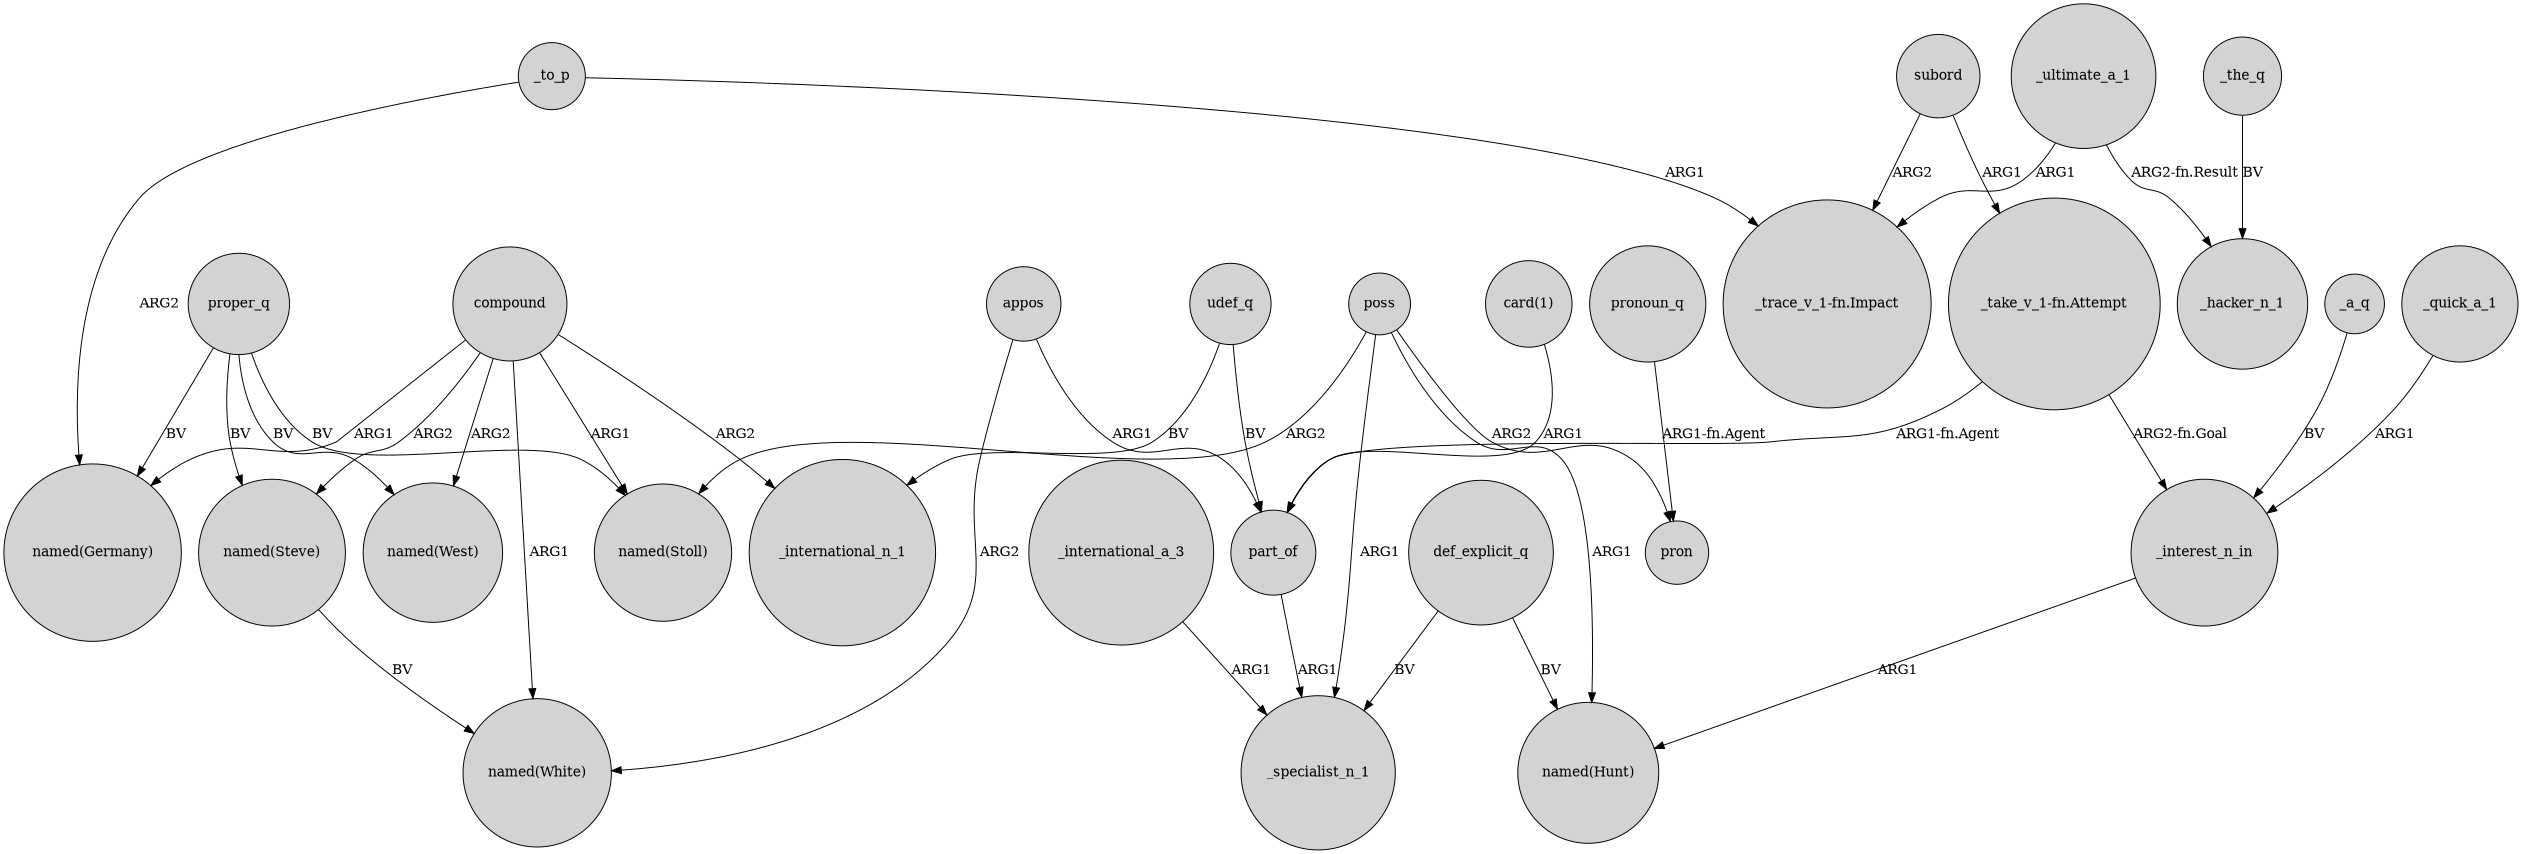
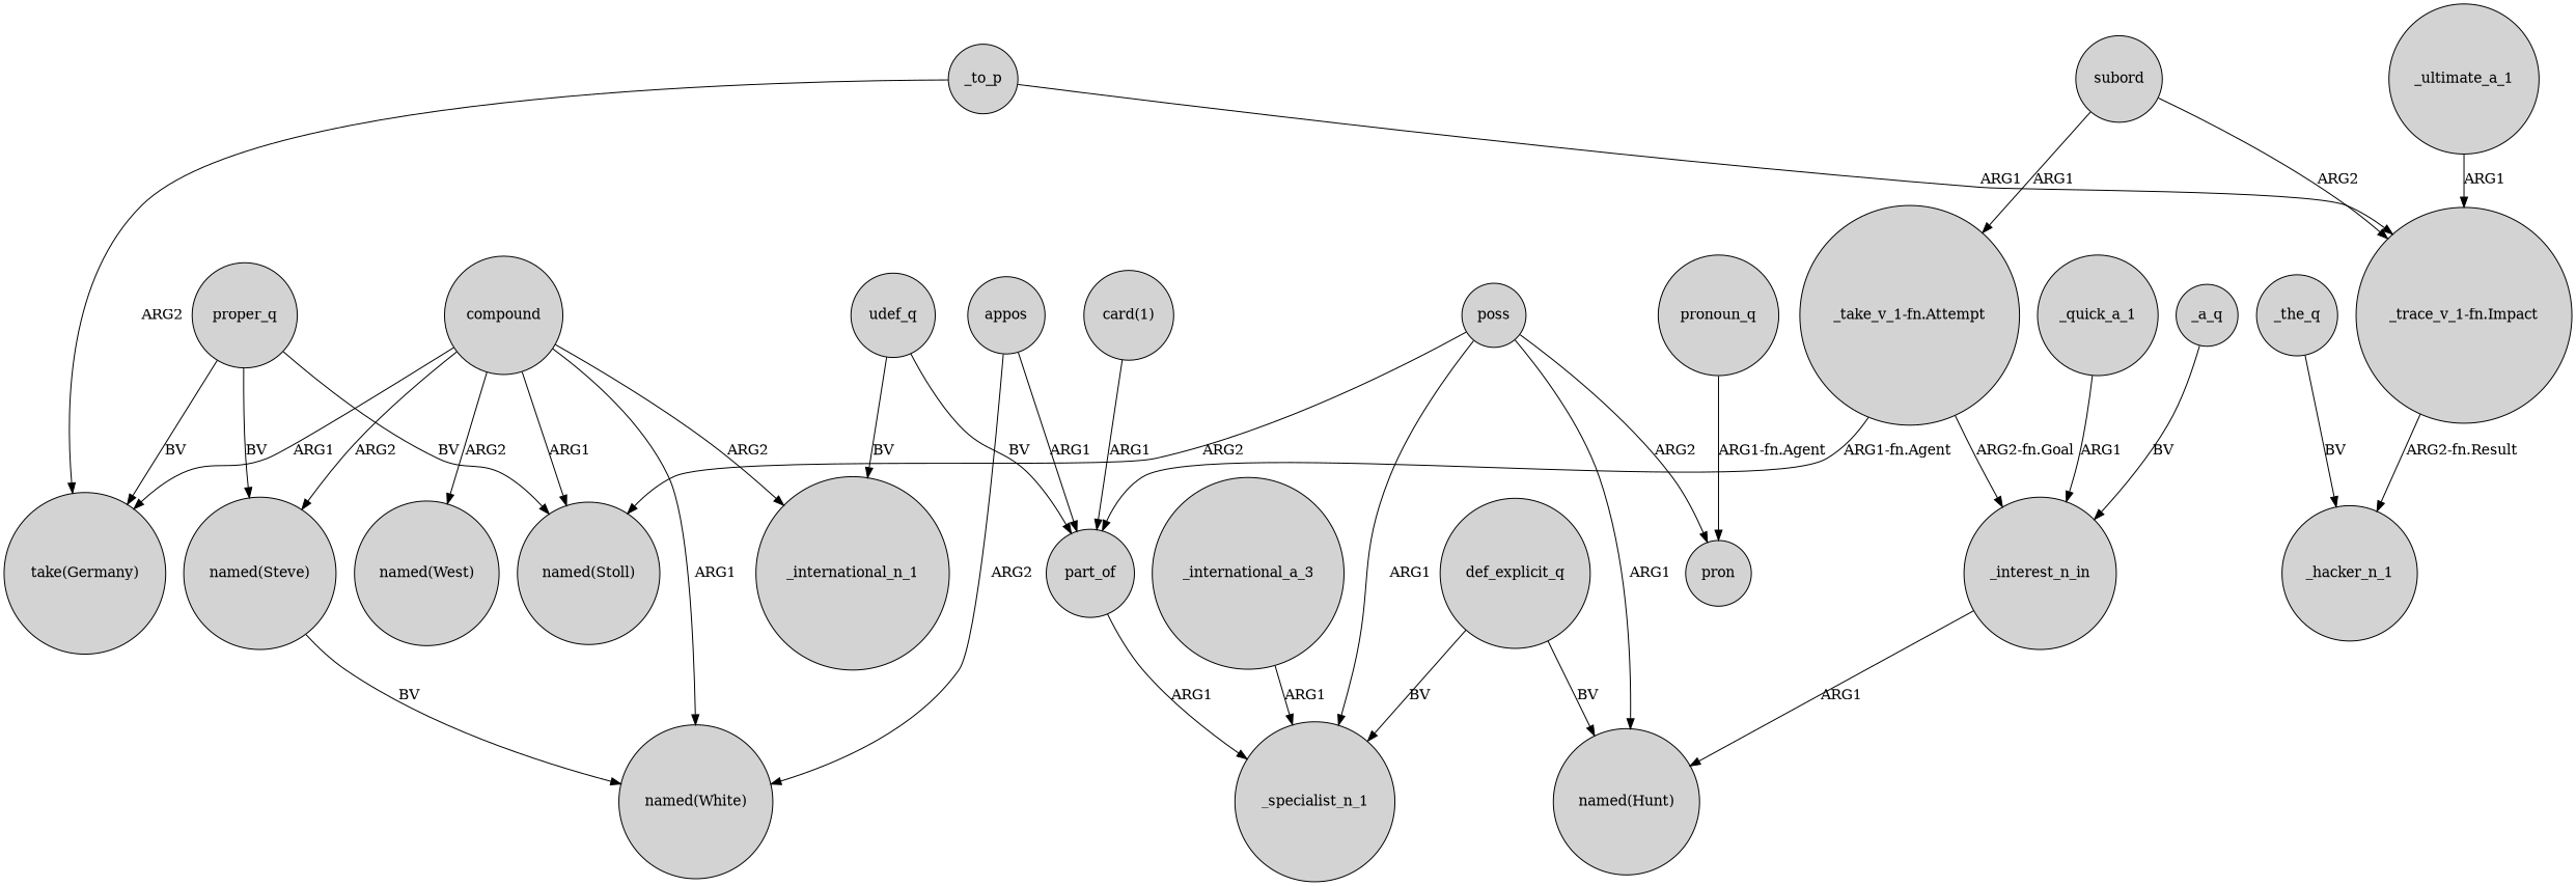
  digraph {
    node [shape=circle style=filled]
    n1 [label=_international_n_1]
    compound
    "named(White)"
    "named(Stoll)"
    "named(Steve)"
    "named(West)"
-   "named(Germany)"
+   "named(Germany)" [label="take(Germany)"]
    appos
    part_of
    _specialist_n_1
    udef_q
    def_explicit_q
    "named(Hunt)"
    n14 [label=_international_a_3]
    _interest_n_in
    _a_q
    "card(1)"
    _the_q
    _hacker_n_1
    pronoun_q
    pron
    poss
    "_take_v_1-fn.Attempt"
    proper_q
    "_trace_v_1-fn.Impact"
    _ultimate_a_1
    _to_p
    subord
    _quick_a_1
    compound -> n1 [label=ARG2]
    compound -> "named(White)" [label=ARG1]
    compound -> "named(Stoll)" [label=ARG1]
    compound -> "named(Steve)" [label=ARG2]
    compound -> "named(West)" [label=ARG2]
    compound -> "named(Germany)" [label=ARG1]
    "named(Steve)" -> "named(White)" [label=BV]
    appos -> "named(White)" [label=ARG2]
    appos -> part_of [label=ARG1]
    part_of -> _specialist_n_1 [label=ARG1]
    udef_q -> n1 [label=BV]
    udef_q -> part_of [label=BV]
    def_explicit_q -> _specialist_n_1 [label=BV]
    def_explicit_q -> "named(Hunt)" [label=BV]
    n14 -> _specialist_n_1 [label=ARG1]
    _interest_n_in -> "named(Hunt)" [label=ARG1]
    _a_q -> _interest_n_in [label=BV]
    "card(1)" -> part_of [label=ARG1]
    _the_q -> _hacker_n_1 [label=BV]
    pronoun_q -> pron [label="ARG1-fn.Agent"]
    poss -> "named(Stoll)" [label=ARG2]
    poss -> _specialist_n_1 [label=ARG1]
    poss -> "named(Hunt)" [label=ARG1]
    poss -> pron [label=ARG2]
    "_take_v_1-fn.Attempt" -> part_of [label="ARG1-fn.Agent"]
    "_take_v_1-fn.Attempt" -> _interest_n_in [label="ARG2-fn.Goal"]
    proper_q -> "named(Stoll)" [label=BV]
    proper_q -> "named(Steve)" [label=BV]
-   proper_q -> "named(West)" [label=BV]
    proper_q -> "named(Germany)" [label=BV]
-   _ultimate_a_1 -> _hacker_n_1 [label="ARG2-fn.Result"]
+   "_trace_v_1-fn.Impact" -> _hacker_n_1 [label="ARG2-fn.Result"]
    _ultimate_a_1 -> "_trace_v_1-fn.Impact" [label=ARG1]
    _to_p -> "named(Germany)" [label=ARG2]
    _to_p -> "_trace_v_1-fn.Impact" [label=ARG1]
    subord -> "_take_v_1-fn.Attempt" [label=ARG1]
    subord -> "_trace_v_1-fn.Impact" [label=ARG2]
    _quick_a_1 -> _interest_n_in [label=ARG1]
  }
